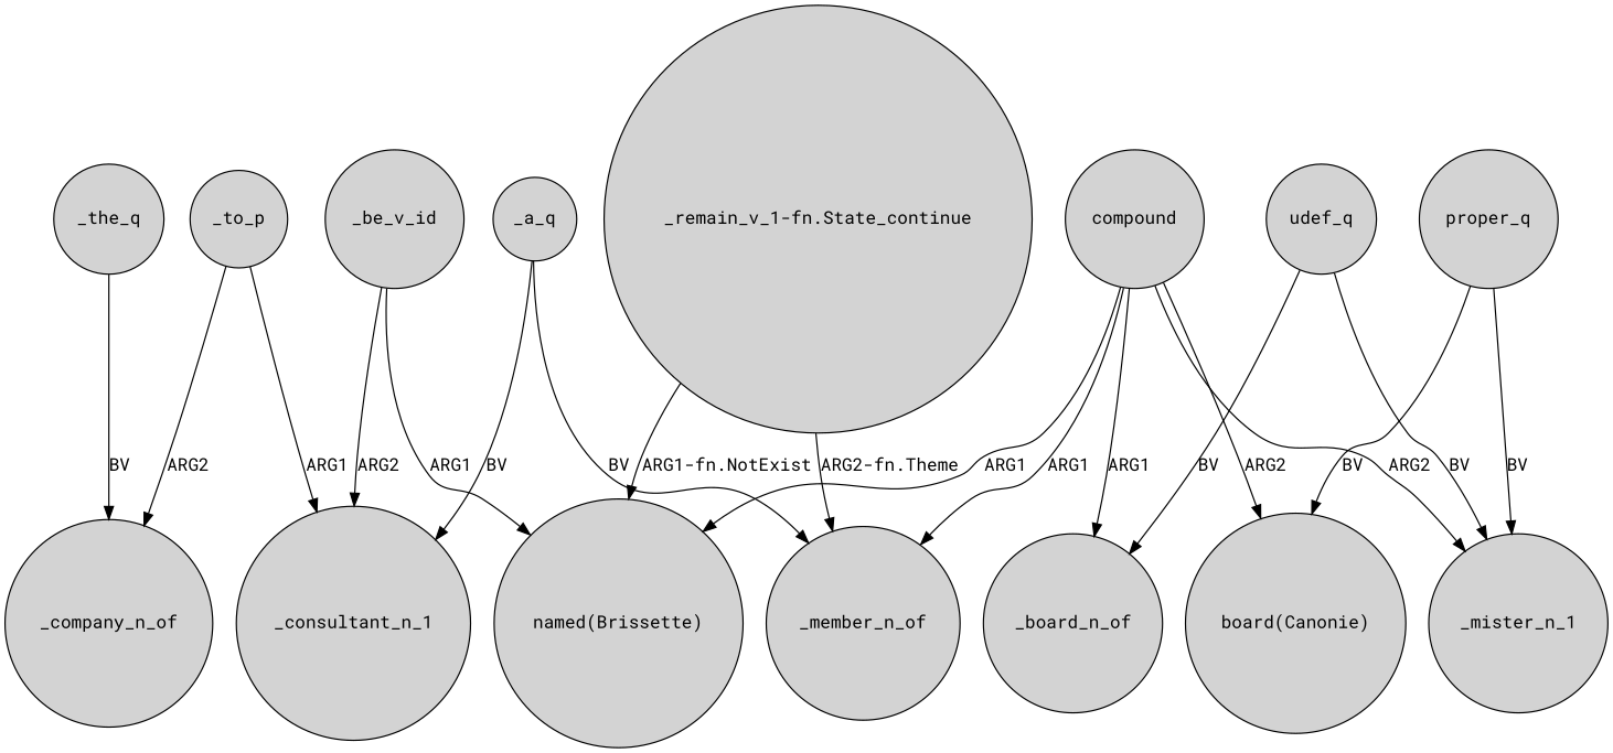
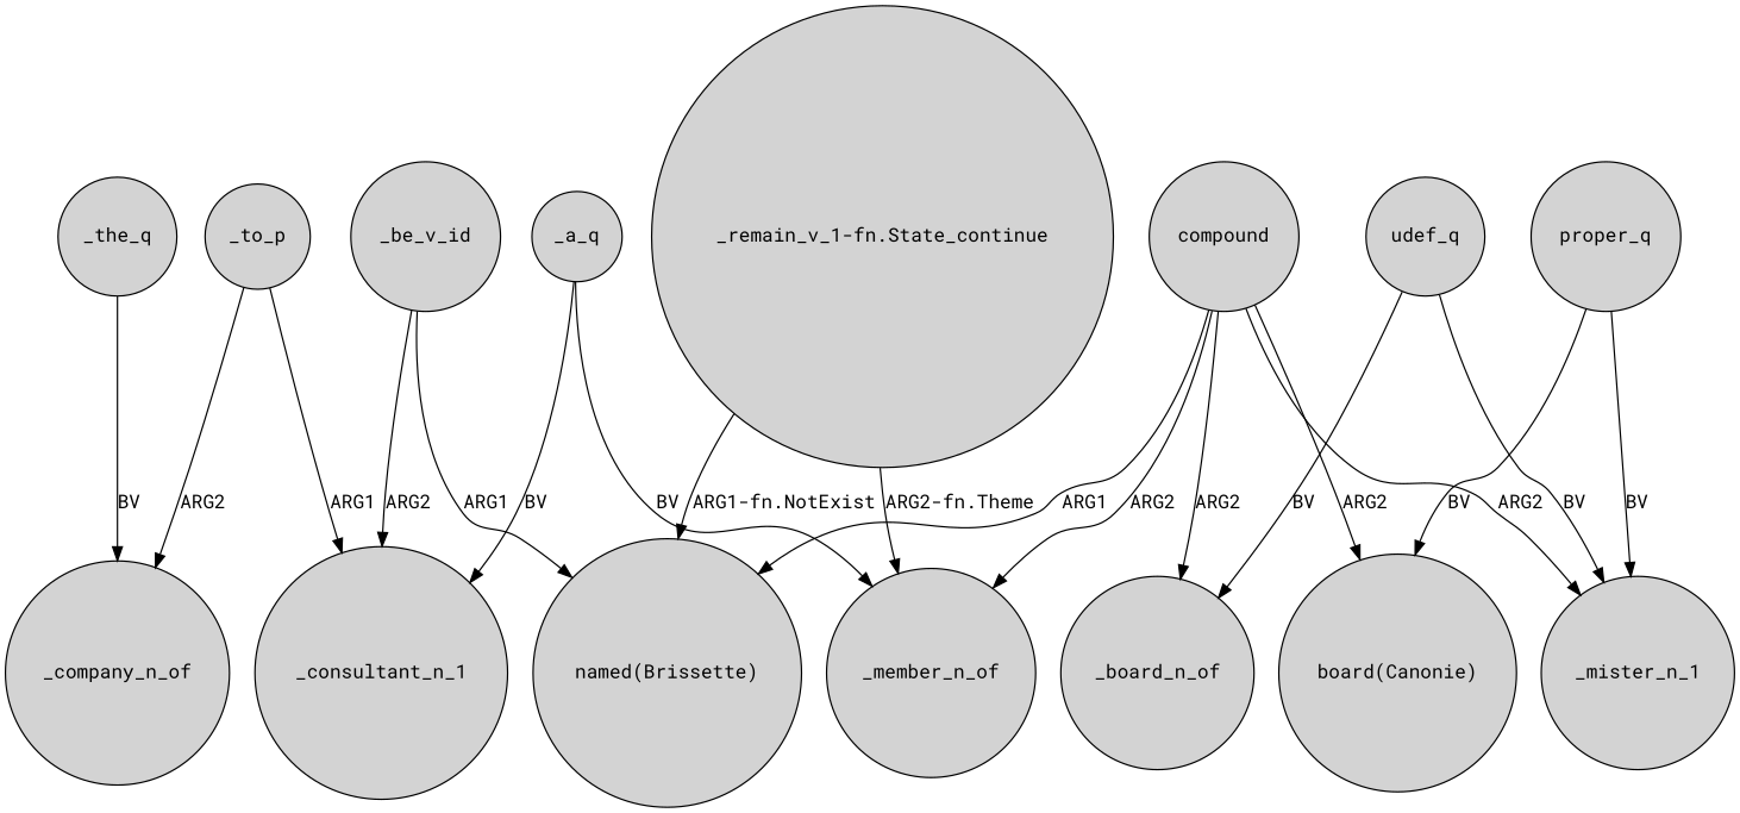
  digraph {
    fontname="Roboto Mono"
    node [fontname="Roboto Mono" shape=circle style=filled]
    edge [fontname="Roboto Mono"]
    _be_v_id
    _consultant_n_1
    "named(Brissette)"
    udef_q
    _mister_n_1
    _board_n_of
    proper_q
    n8 [label="board(Canonie)"]
    compound
    _member_n_of
    _a_q
    _to_p
    _company_n_of
    "_remain_v_1-fn.State_continue"
    _the_q
    _be_v_id -> _consultant_n_1 [label=ARG2]
    _be_v_id -> "named(Brissette)" [label=ARG1]
    udef_q -> _mister_n_1 [label=BV]
    udef_q -> _board_n_of [label=BV]
    proper_q -> _mister_n_1 [label=BV]
    proper_q -> n8 [label=BV]
    compound -> "named(Brissette)" [label=ARG1]
    compound -> _mister_n_1 [label=ARG2]
-   compound -> _board_n_of [label=ARG1]
+   compound -> _board_n_of [label=ARG2]
    compound -> n8 [label=ARG2]
-   compound -> _member_n_of [label=ARG1]
+   compound -> _member_n_of [label=ARG2]
    _a_q -> _consultant_n_1 [label=BV]
    _a_q -> _member_n_of [label=BV]
    _to_p -> _consultant_n_1 [label=ARG1]
    _to_p -> _company_n_of [label=ARG2]
    "_remain_v_1-fn.State_continue" -> "named(Brissette)" [label="ARG1-fn.NotExist"]
    "_remain_v_1-fn.State_continue" -> _member_n_of [label="ARG2-fn.Theme"]
    _the_q -> _company_n_of [label=BV]
  }
